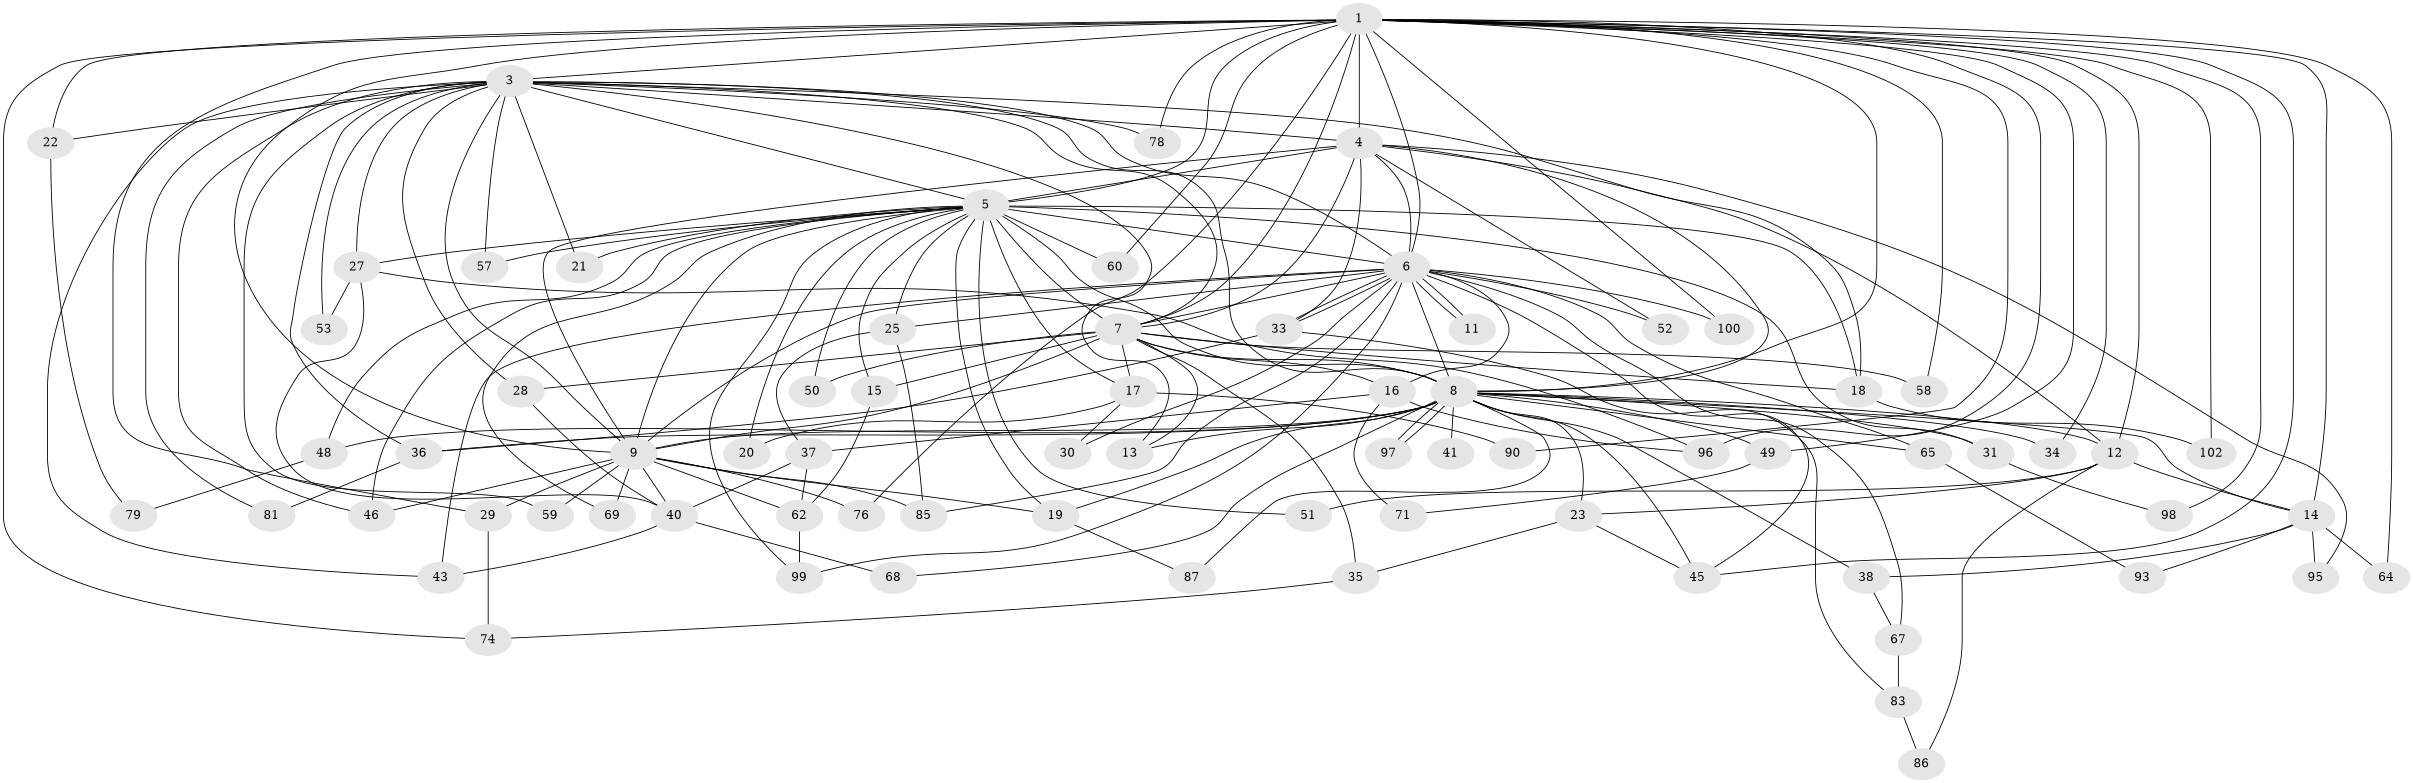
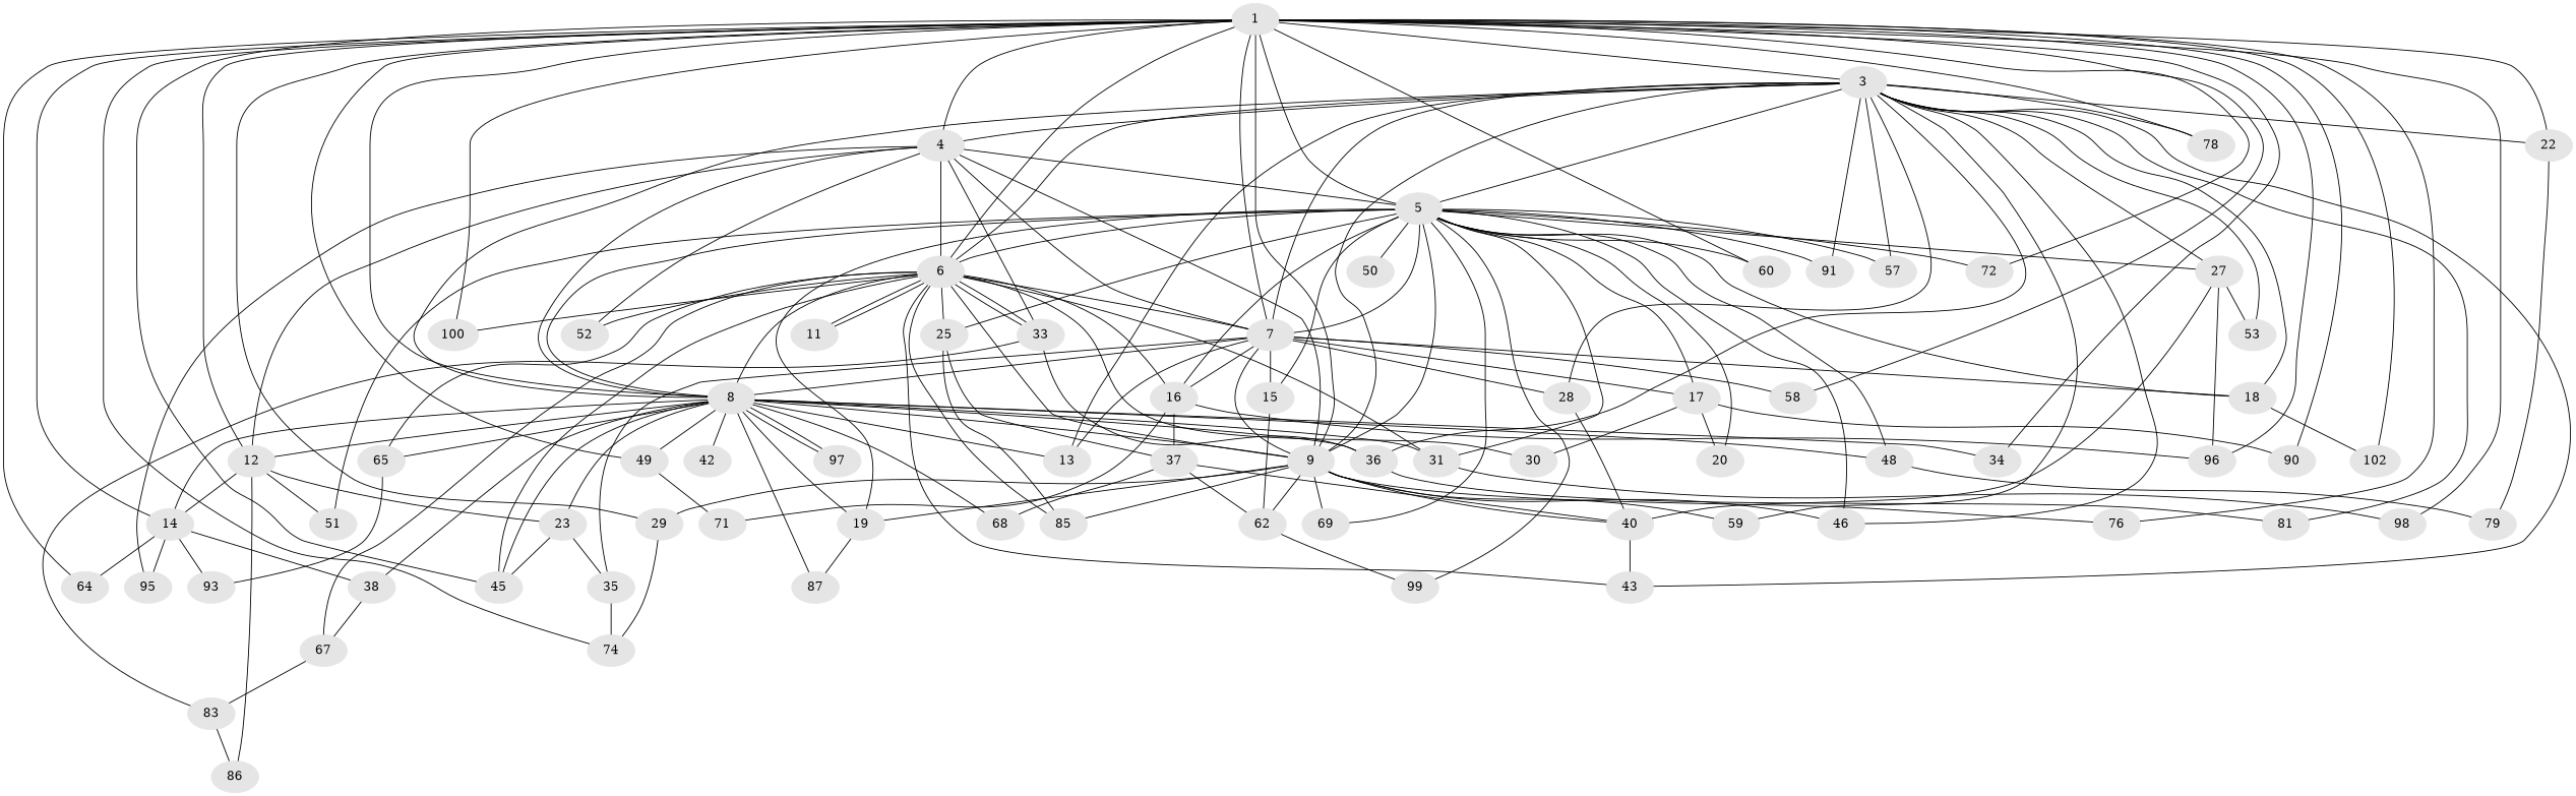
  graph {
    node [color=gray90 style=filled]
    1 [super="+2"]
    3 [super="+61"]
    4 [super="+44"]
    5 [super="+10"]
    6 [super="+80"]
    7 [super="+39"]
    8 [super="+66"]
    9 [super="+89"]
    12 [super="+56"]
    14 [super="+26"]
    22
    29
    34
    45 [super="+77"]
    49 [super="+75"]
    58
    60
    64
+   72
    74 [super="+82"]
    76
    78
    90
    96 [super="+103"]
    98
    100
    102
    13
    18 [super="+24"]
-   21
+   21 [label=91]
    27 [super="+84"]
    28
    36 [super="+70"]
    43 [super="+73"]
    46 [super="+88"]
    53
    57
    59
    81
    33 [super="+47"]
    52
    95
    15
    16 [super="+32"]
    17 [super="+101"]
    19 [super="+54"]
    20
    25 [super="+94"]
    31 [super="+63"]
    48
    50
    51
    69
    99
    11
    30
    65
    67
    85
    35 [super="+41"]
-   42 [label=41]
+   42
    23 [super="+92"]
    38
    68
    87
    97
    40 [super="+55"]
    62 [super="+91"]
    86
    93
    79
    71
    83
    37
    1 -- 3 [weight=2]
    1 -- 4 [weight=3]
    1 -- 5 [weight=4]
    1 -- 6 [weight=2]
    1 -- 7 [weight=2]
    1 -- 8 [weight=2]
    1 -- 9 [weight=2]
    1 -- 12
    1 -- 14
    1 -- 22
    1 -- 29
    1 -- 34
    1 -- 45
    1 -- 49
    1 -- 58
    1 -- 60
    1 -- 64
+   1 -- 72
    1 -- 74
    1 -- 76
    1 -- 78
    1 -- 90
    1 -- 96
    1 -- 98
    1 -- 100
    1 -- 102
    3 -- 4
    3 -- 5 [weight=2]
    3 -- 6
    3 -- 7
    3 -- 8
    3 -- 9
    3 -- 22
    3 -- 78
    3 -- 13
    3 -- 18
    3 -- 21
    3 -- 27
    3 -- 28
    3 -- 36
    3 -- 43
    3 -- 46
    3 -- 53
    3 -- 57
    3 -- 59
    3 -- 81
    4 -- 5 [weight=2]
    4 -- 6
    4 -- 7
    4 -- 8
    4 -- 9
    4 -- 12
    4 -- 33
    4 -- 52
    4 -- 95
    5 -- 6 [weight=2]
    5 -- 7 [weight=2]
    5 -- 8 [weight=2]
    5 -- 9 [weight=2]
    5 -- 60
+   5 -- 72
    5 -- 18 [weight=2]
    5 -- 21
    5 -- 27
    5 -- 46
    5 -- 57
    5 -- 15
+   5 -- 16
    5 -- 17
    5 -- 19
    5 -- 20
    5 -- 25
    5 -- 31
    5 -- 48
    5 -- 50
    5 -- 51
    5 -- 69
    5 -- 99
    6 -- 7
    6 -- 8
    6 -- 9
    6 -- 45
    6 -- 100
    6 -- 43
    6 -- 33 [weight=2]
    6 -- 33
    6 -- 52
    6 -- 16
    6 -- 25
-   6 -- 99
+   6 -- 31
    6 -- 11
    6 -- 11
    6 -- 30
    6 -- 65
    6 -- 67
    6 -- 85
    7 -- 8 [weight=2]
    7 -- 9
    7 -- 58
    7 -- 13
    7 -- 18
    7 -- 28
    7 -- 15
    7 -- 16
    7 -- 17 [weight=2]
-   7 -- 50
    7 -- 35 [weight=2]
    8 -- 9
    8 -- 12
    8 -- 14
    8 -- 34
    8 -- 45
    8 -- 49
    8 -- 13
    8 -- 36
    8 -- 19
    8 -- 31
    8 -- 48
    8 -- 65
    8 -- 42
    8 -- 23
    8 -- 38
    8 -- 68
    8 -- 87
    8 -- 97
    8 -- 97
    9 -- 29
    9 -- 76
    9 -- 46
    9 -- 59
    9 -- 19
    9 -- 69 [weight=2]
    9 -- 85
    9 -- 40
    9 -- 62
    12 -- 14
    12 -- 51
    12 -- 23
    12 -- 86
    14 -- 64
    14 -- 95
    14 -- 38
    14 -- 93
    22 -- 79
    29 -- 74
    49 -- 71
    18 -- 102
    27 -- 96
    27 -- 53
    27 -- 40
    28 -- 40
    36 -- 81
    33 -- 36
    33 -- 83
    15 -- 62
    16 -- 96
    16 -- 71 [weight=2]
    16 -- 37
    17 -- 90
    17 -- 20
    17 -- 30
    19 -- 87
    25 -- 85
    25 -- 37
    31 -- 98
    48 -- 79
    65 -- 93
    67 -- 83
    35 -- 74
    23 -- 45
    23 -- 35
    38 -- 67
    40 -- 43
-   40 -- 68
+   37 -- 68
    62 -- 99
    83 -- 86
    37 -- 40
    37 -- 62
  }
